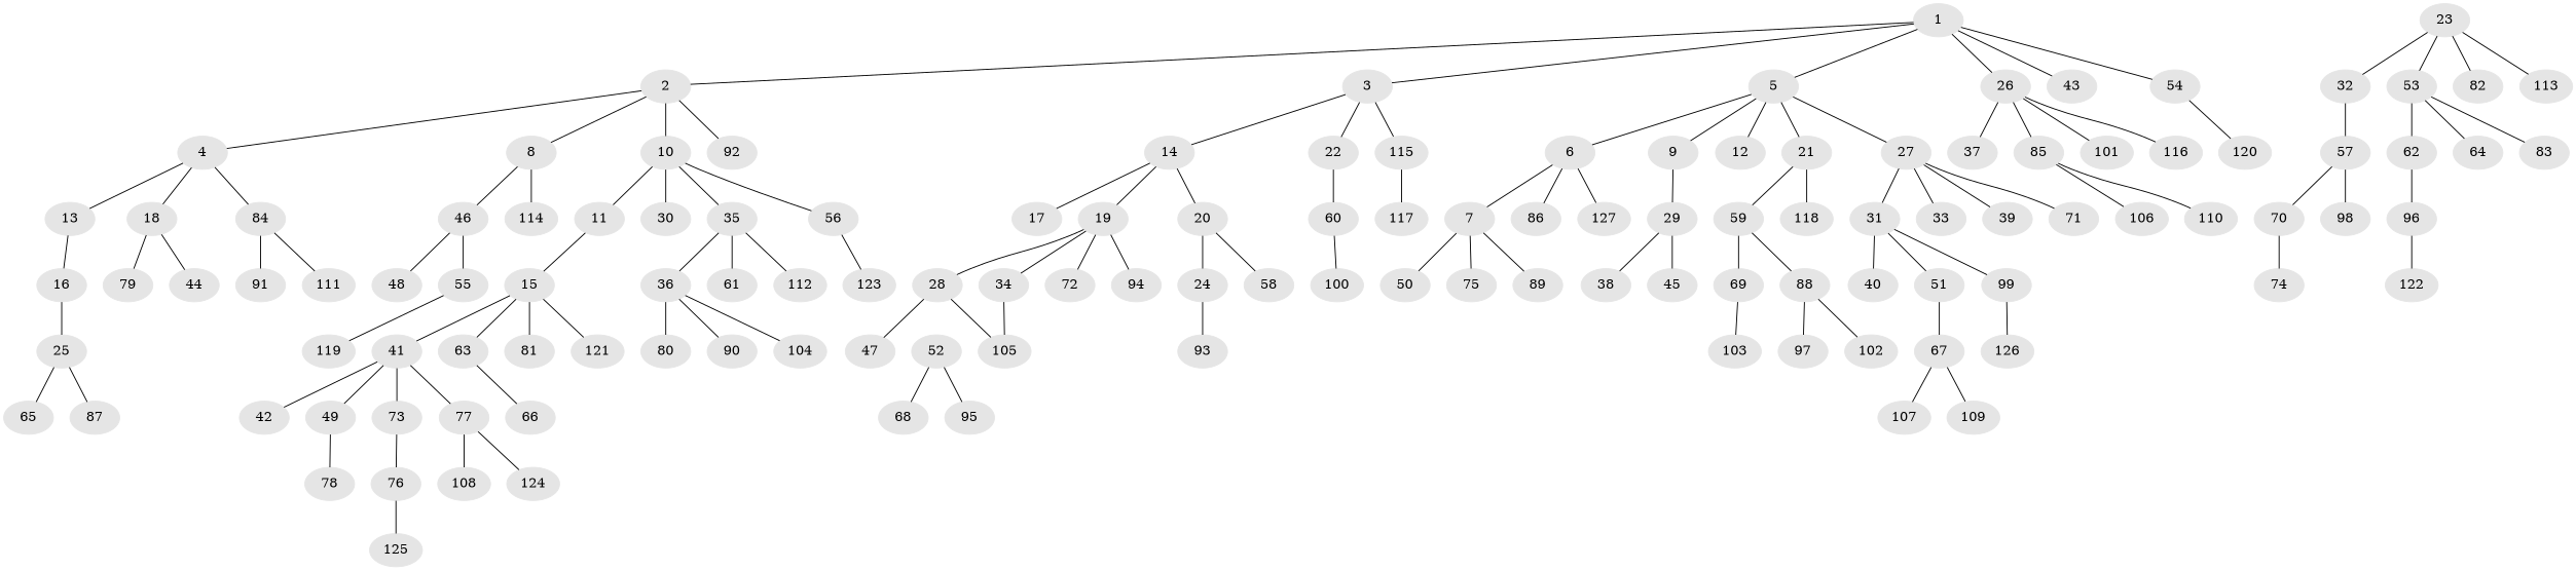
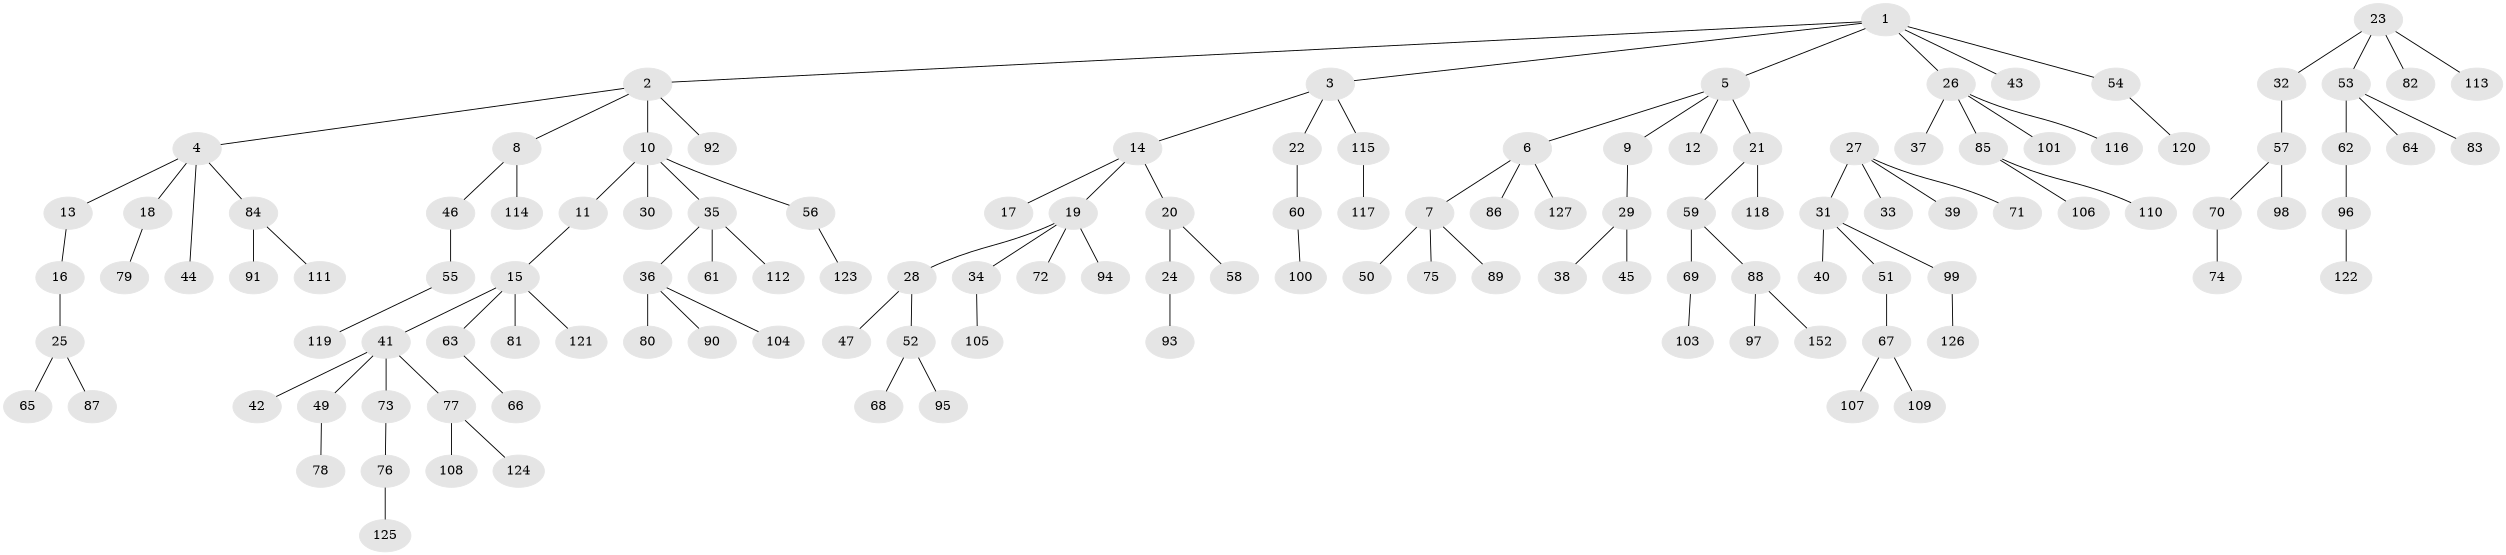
  graph {
    node [color=gray90 style=filled]
    1
    2
    3
    5
    26
    43
    54
    4
    8
    10
    92
    14
    22
    115
    6
    9
    12
    21
    27
    37
    85
    101
    116
    120
    13
    18
    84
    46
    114
    11
    30
    35
    56
    17
    19
    20
    60
    117
    16
    44
    79
    91
    111
    7
    86
    127
    29
    59
    118
    31
    33
    39
    71
    50
    75
    89
-   48
    55
    23
    32
    53
    82
    113
    38
    45
    15
    36
    61
    112
    123
    41
    63
    81
    121
    25
    28
    34
    72
    94
    24
    58
    42
    49
    73
    77
    66
    65
    87
    47
    52
    105
    93
    69
    88
    100
    57
    62
    64
    83
    106
    110
    40
    51
    99
    68
    95
    67
    126
    70
    98
    80
    90
    104
    78
    76
    108
    124
    119
    107
    109
    96
    74
    103
    97
-   102
+   102 [label=152]
    122
    125
    1 -- 2
    1 -- 3
    1 -- 5
    1 -- 26
    1 -- 43
    1 -- 54
    2 -- 4
    2 -- 8
    2 -- 10
    2 -- 92
    3 -- 14
    3 -- 22
    3 -- 115
    5 -- 6
    5 -- 9
    5 -- 12
    5 -- 21
-   5 -- 27
    26 -- 37
    26 -- 85
    26 -- 101
    26 -- 116
    54 -- 120
    4 -- 13
    4 -- 18
    4 -- 84
    8 -- 46
    8 -- 114
    10 -- 11
    10 -- 30
    10 -- 35
    10 -- 56
    14 -- 17
    14 -- 19
    14 -- 20
    22 -- 60
    115 -- 117
    6 -- 7
    6 -- 86
    6 -- 127
    9 -- 29
    21 -- 59
    21 -- 118
    27 -- 31
    27 -- 33
    27 -- 39
    27 -- 71
    85 -- 106
    85 -- 110
    13 -- 16
-   18 -- 44
+   4 -- 44
    18 -- 79
    84 -- 91
    84 -- 111
-   46 -- 48
    46 -- 55
    11 -- 15
    35 -- 36
    35 -- 61
    35 -- 112
    56 -- 123
    19 -- 28
    19 -- 34
    19 -- 72
    19 -- 94
    20 -- 24
    20 -- 58
    60 -- 100
    16 -- 25
    7 -- 50
    7 -- 75
    7 -- 89
    29 -- 38
    29 -- 45
    59 -- 69
    59 -- 88
    31 -- 40
    31 -- 51
    31 -- 99
    55 -- 119
    23 -- 32
    23 -- 53
    23 -- 82
    23 -- 113
    32 -- 57
    53 -- 62
    53 -- 64
    53 -- 83
    15 -- 41
    15 -- 63
    15 -- 81
    15 -- 121
    36 -- 80
    36 -- 90
    36 -- 104
    41 -- 42
    41 -- 49
    41 -- 73
    41 -- 77
    63 -- 66
    25 -- 65
    25 -- 87
    28 -- 47
-   28 -- 105
+   28 -- 52
    34 -- 105
    24 -- 93
    49 -- 78
    73 -- 76
    77 -- 108
    77 -- 124
    52 -- 68
    52 -- 95
    69 -- 103
    88 -- 97
    88 -- 102
    57 -- 70
    57 -- 98
    62 -- 96
    51 -- 67
    99 -- 126
    67 -- 107
    67 -- 109
    70 -- 74
    76 -- 125
    96 -- 122
  }
